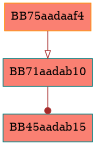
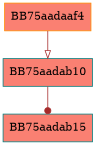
  digraph {
    splines=ortho
    node [color=teal fillcolor=salmon shape=box style=filled]
    edge [color=brown]
    BB75aadaaf4 [color=darkorange]
-   BB75aadab10 [label=BB71aadab10]
-   BB75aadab15 [label=BB45aadab15]
+   BB75aadab10
+   BB75aadab15
    BB75aadaaf4 -> BB75aadab10 [arrowhead=onormal]
    BB75aadab10 -> BB75aadab15 [arrowhead=dot]
  }
